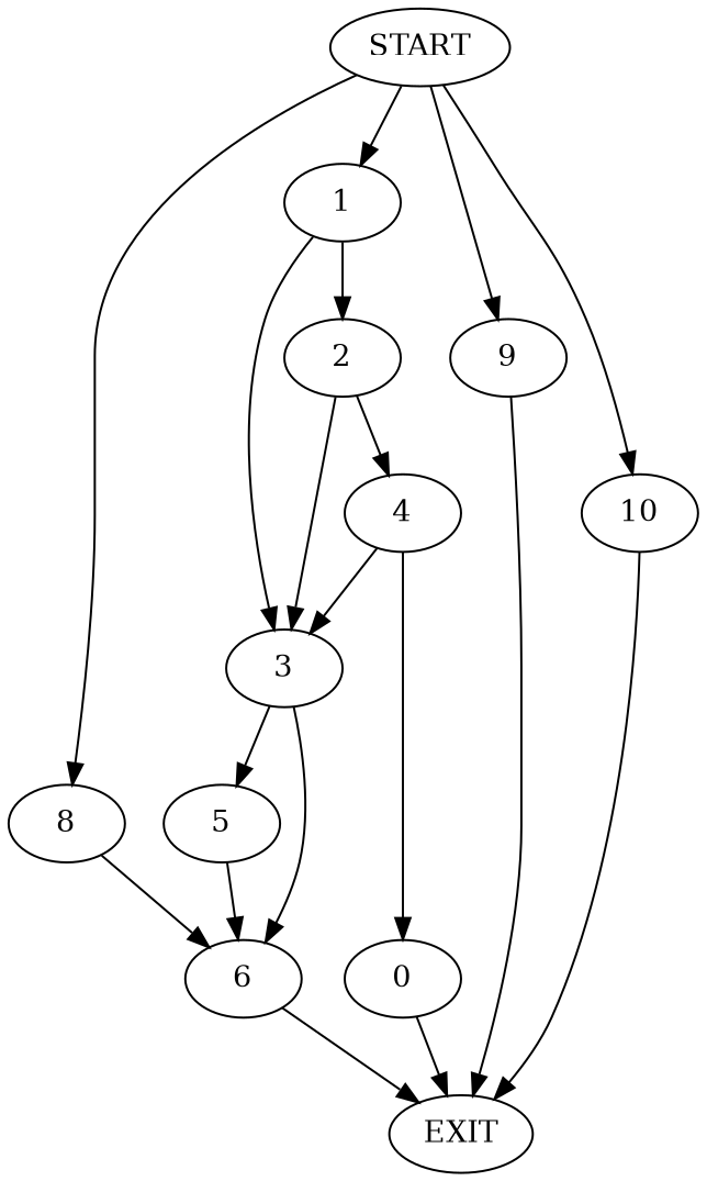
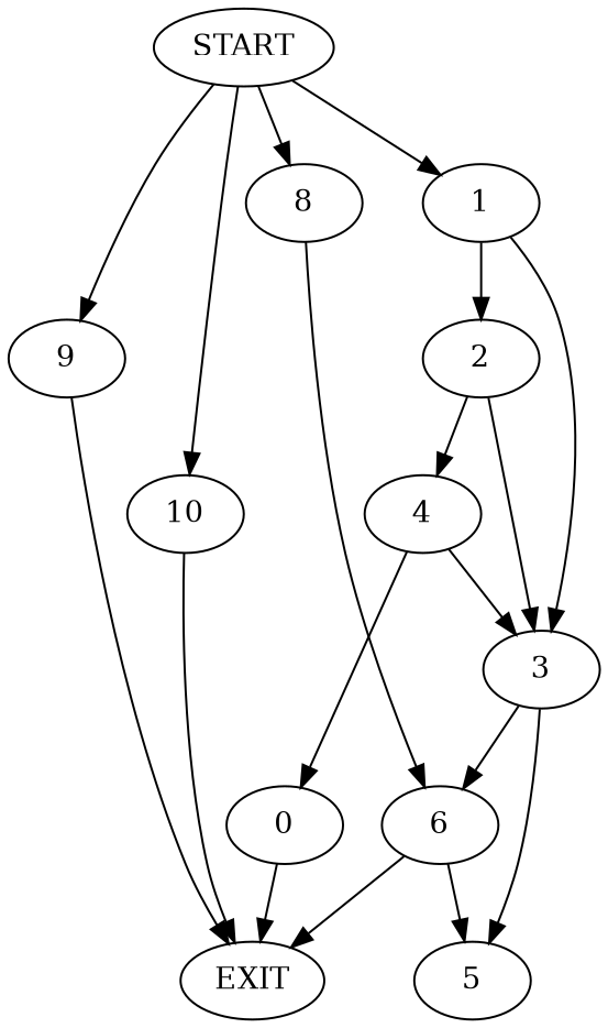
  digraph {
    n1 [label=START]
    1
    8
    9
    10
    2
    3
    6
    n9 [label=EXIT]
    4
    5
    n12 [label=0]
    n1 -> 1
    n1 -> 8
    n1 -> 9
    n1 -> 10
    1 -> 2
    1 -> 3
    8 -> 6
    9 -> n9
    10 -> n9
    2 -> 3
    2 -> 4
    3 -> 6
    3 -> 5
    6 -> n9
    4 -> 3
    4 -> n12
-   5 -> 6
+   6 -> 5
    n12 -> n9
  }
